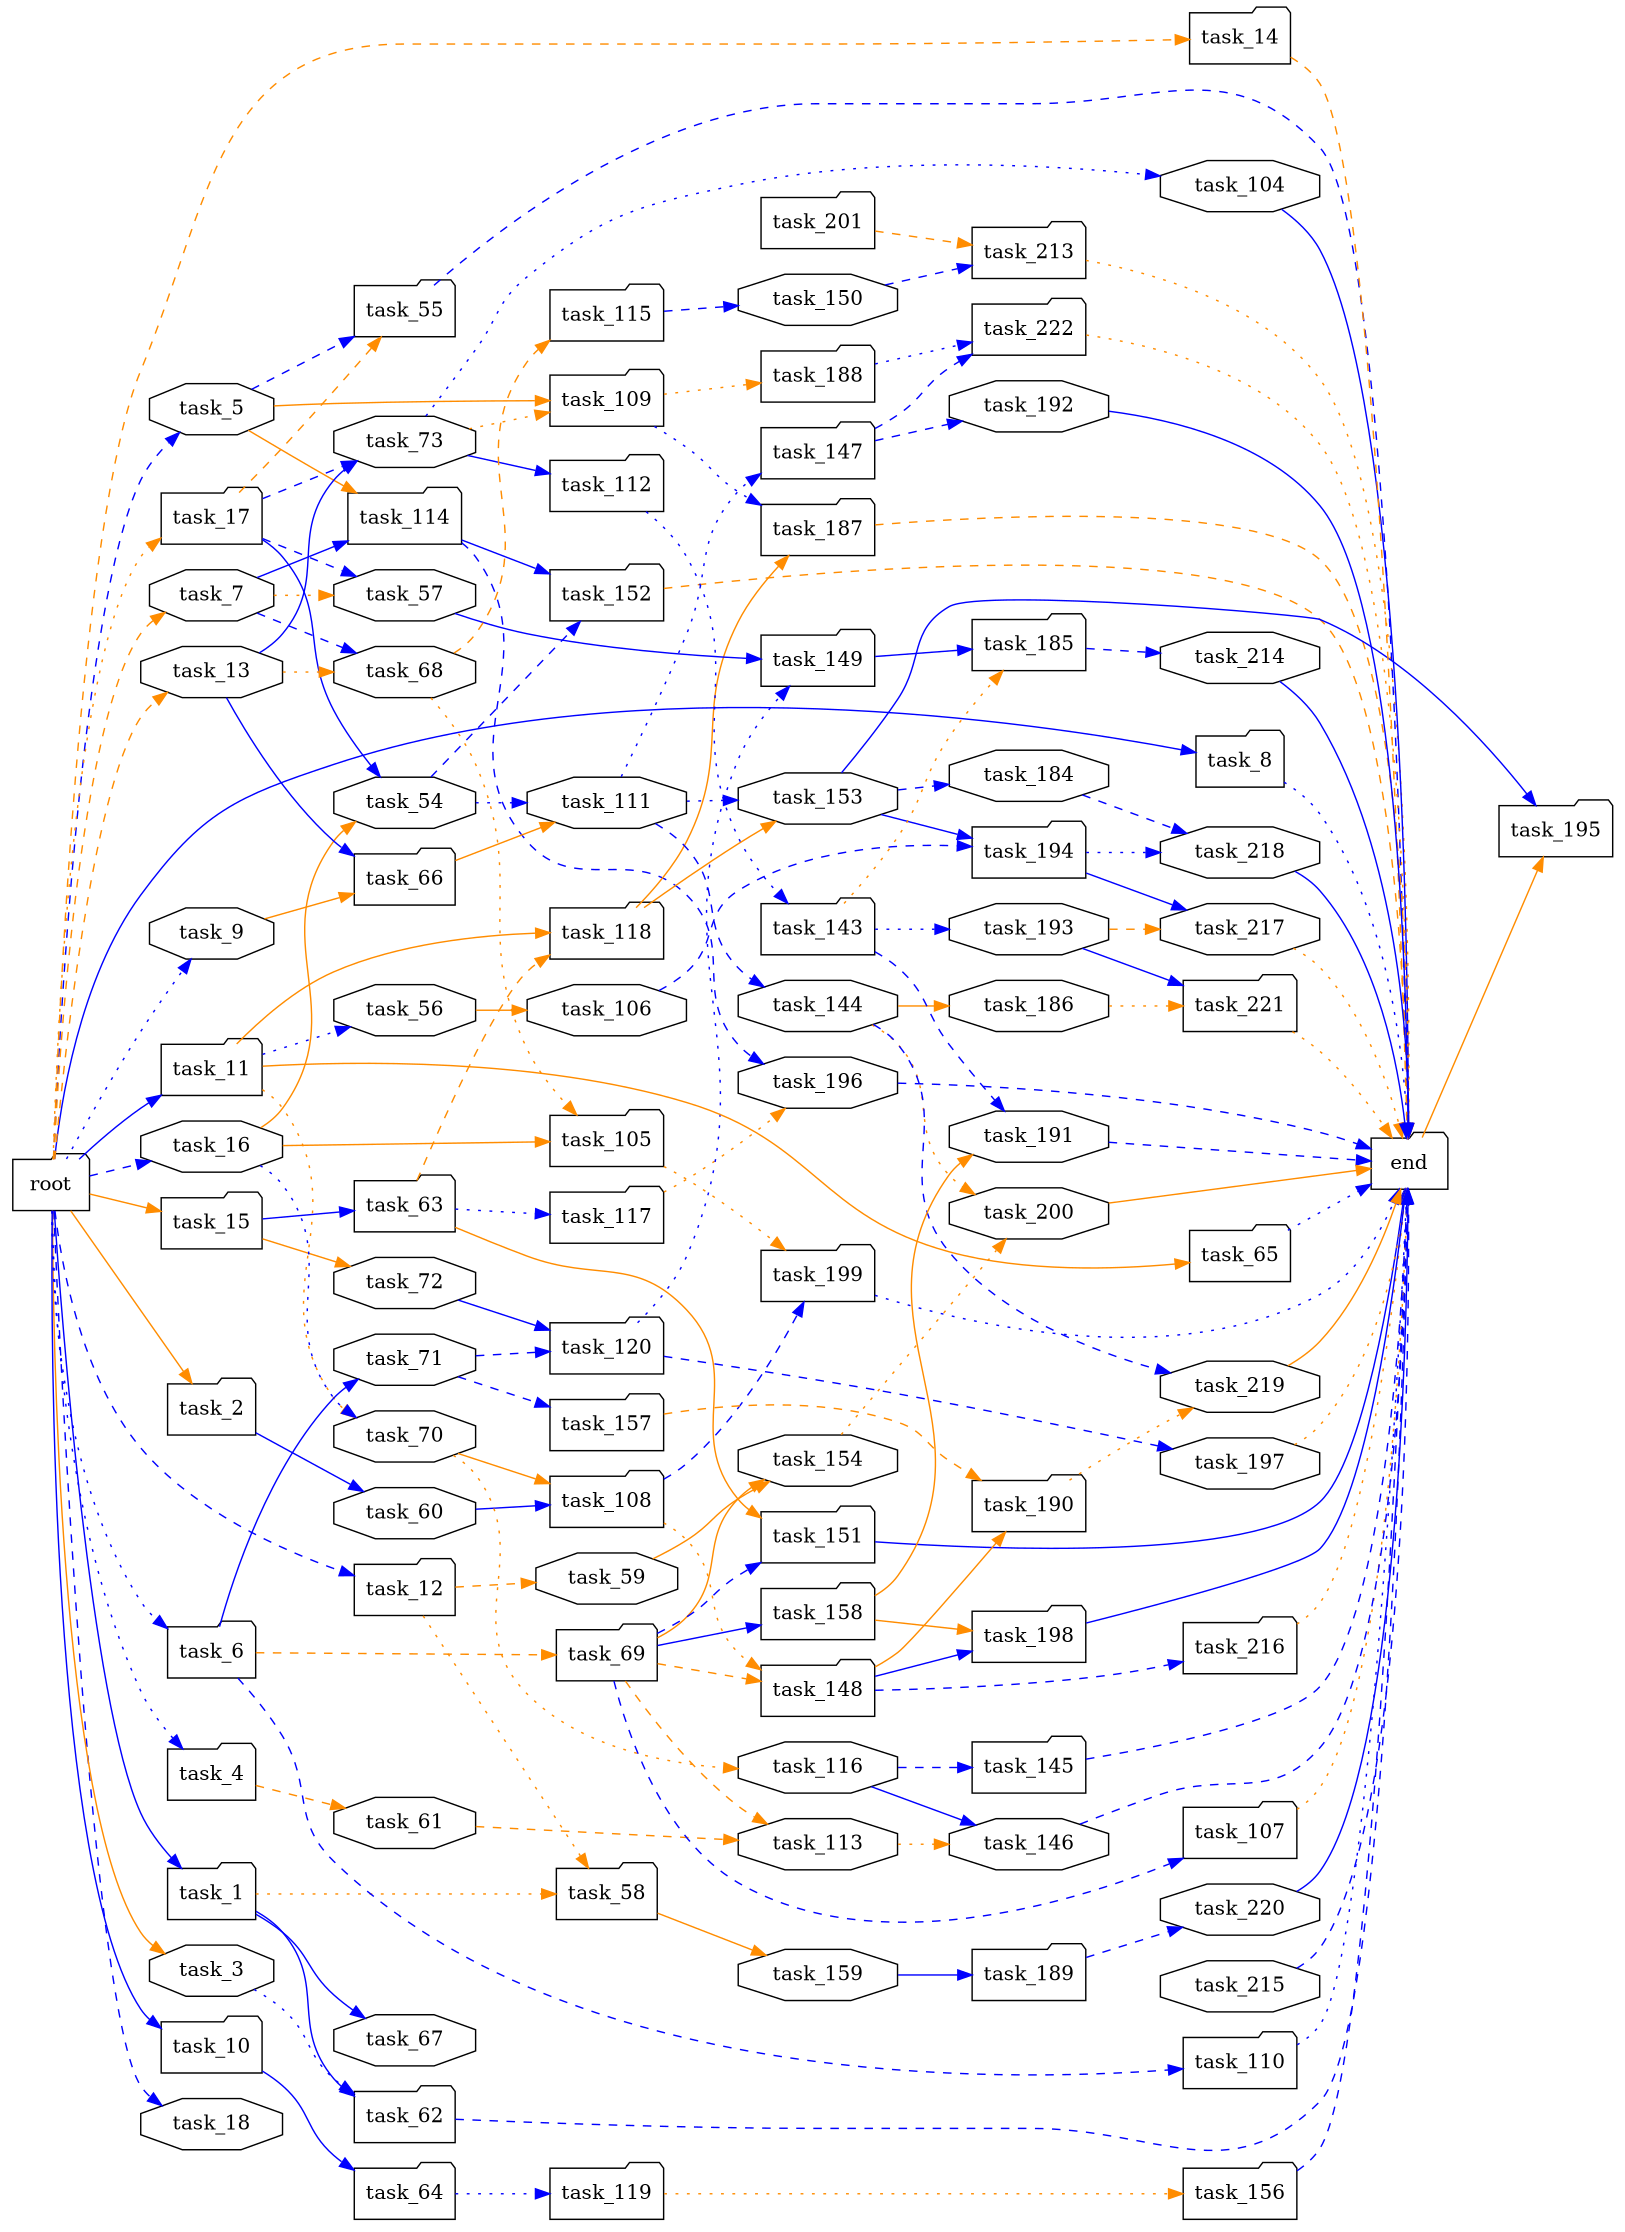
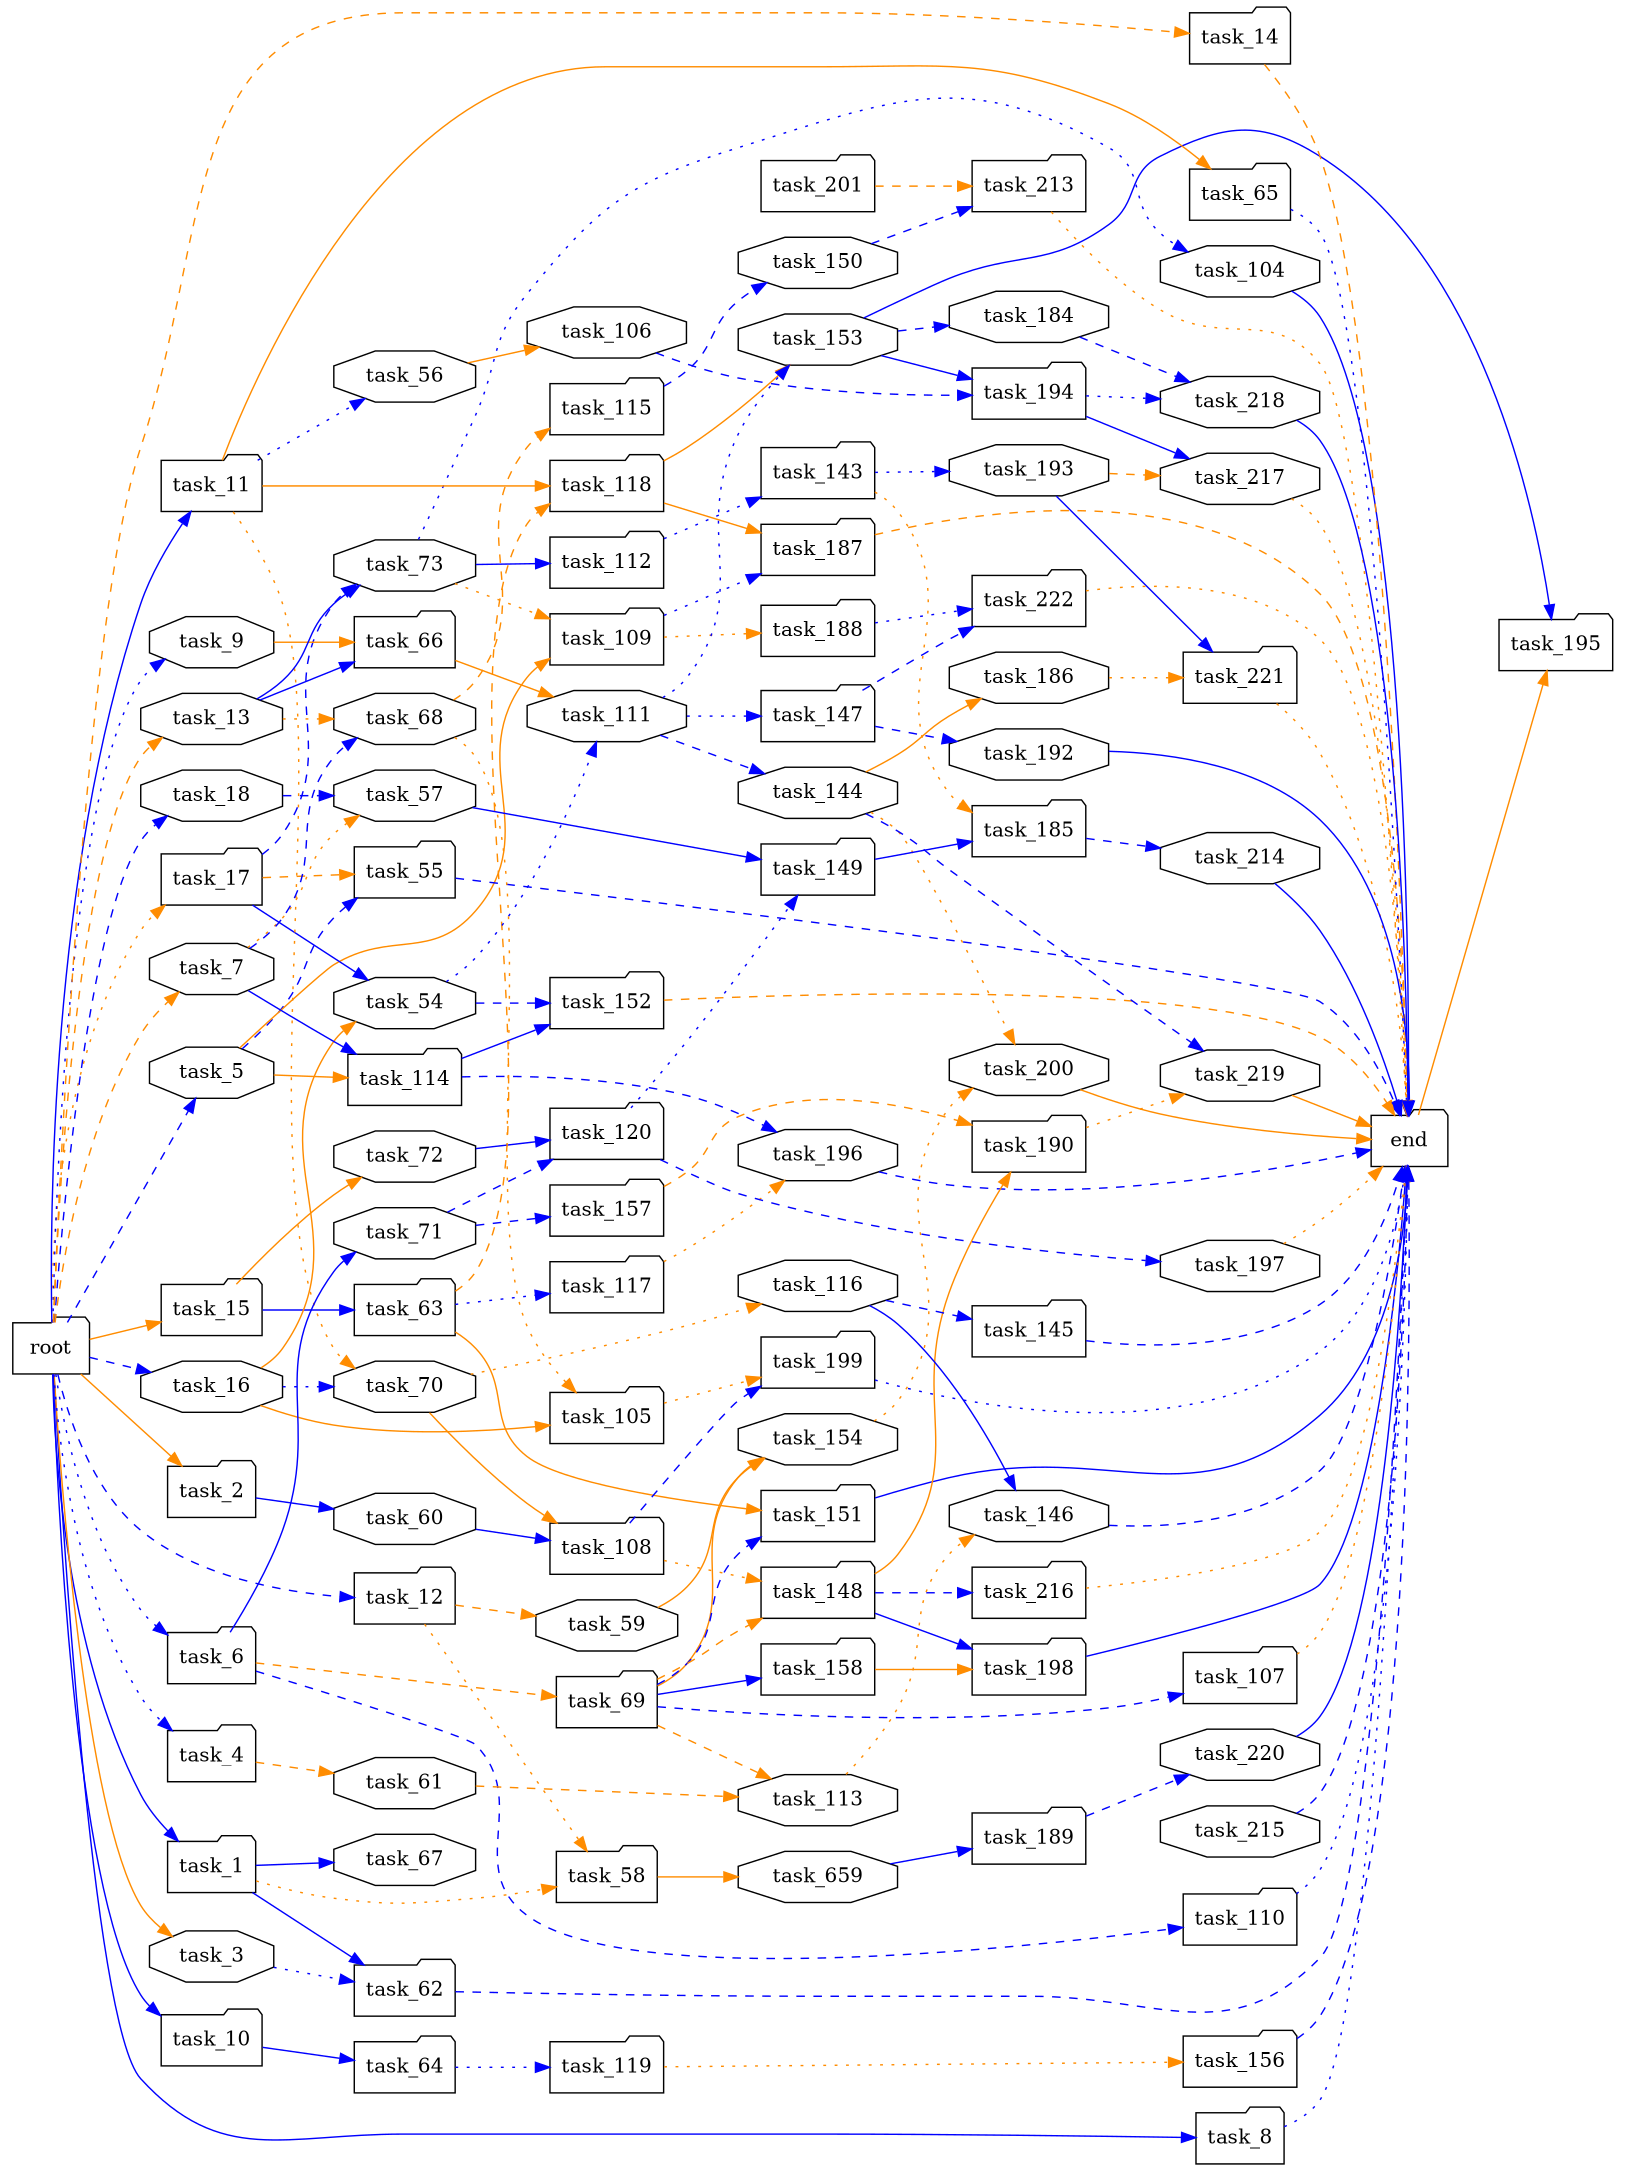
  digraph {
    rankdir=LR
    node [shape=folder]
    edge [color=blue style=solid]
    task_67 [shape=octagon]
    task_193 [shape=octagon]
    task_217 [shape=octagon]
    task_221
    end
    task_12
    task_58
    task_59 [shape=octagon]
-   task_159 [shape=octagon]
+   task_159 [shape=octagon label=task_659]
    task_154 [shape=octagon]
    task_201
    task_213
    task_5 [shape=octagon]
    task_55
    task_114
    task_109
    task_196 [shape=octagon]
    task_152
    task_188
    task_187
    task_195
    task_63
    task_151
    task_117
    task_118
    task_153 [shape=octagon]
    task_17
    task_54 [shape=octagon]
    task_73 [shape=octagon]
    task_111 [shape=octagon]
    task_104 [shape=octagon]
    task_112
    task_60 [shape=octagon]
    task_2
    task_108
    task_216
    task_197 [shape=octagon]
    task_148
    task_199
    task_198
    task_15
    task_72 [shape=octagon]
    task_120
    task_189
    task_11
    task_56 [shape=octagon]
    task_65
    task_70 [shape=octagon]
    task_106 [shape=octagon]
    task_116 [shape=octagon]
    task_150 [shape=octagon]
    task_147
    task_144 [shape=octagon]
-   task_191 [shape=octagon]
    task_64
    task_119
    task_156
    task_200 [shape=octagon]
    root
    task_8
    task_18 [shape=octagon]
    task_1
    task_3 [shape=octagon]
    task_9 [shape=octagon]
    task_4
    task_16 [shape=octagon]
    task_6
    task_7 [shape=octagon]
    task_13 [shape=octagon]
    task_10
    task_14
    task_57 [shape=octagon]
    task_62
    task_66
    task_61 [shape=octagon]
    task_105
    task_69
    task_71 [shape=octagon]
    task_110
    task_68 [shape=octagon]
    task_149
    task_158
    task_113 [shape=octagon]
    task_107
    task_190
    task_146 [shape=octagon]
    task_192 [shape=octagon]
    task_222
    task_157
    task_219 [shape=octagon]
    task_215 [shape=octagon]
    task_220 [shape=octagon]
    task_194
    task_218 [shape=octagon]
    task_186 [shape=octagon]
    task_145
    task_214 [shape=octagon]
    task_185
    task_184 [shape=octagon]
    task_115
    task_143
    task_193 -> task_217 [color=darkorange style=dashed]
    task_193 -> task_221
    task_217 -> end [color=darkorange style=dotted]
    task_221 -> end [color=darkorange style=dotted]
    end -> task_195 [color=darkorange]
    task_12 -> task_58 [color=darkorange style=dotted]
    task_12 -> task_59 [color=darkorange style=dashed]
    task_58 -> task_159 [color=darkorange]
    task_59 -> task_154 [color=darkorange]
    task_159 -> task_189
    task_154 -> task_200 [color=darkorange style=dotted]
    task_201 -> task_213 [color=darkorange style=dashed]
    task_213 -> end [color=darkorange style=dotted]
    task_5 -> task_55 [style=dashed]
    task_5 -> task_114 [color=darkorange]
    task_5 -> task_109 [color=darkorange]
    task_55 -> end [style=dashed]
    task_114 -> task_196 [style=dashed]
    task_114 -> task_152
    task_109 -> task_188 [color=darkorange style=dotted]
    task_109 -> task_187 [style=dotted]
    task_196 -> end [style=dashed]
    task_152 -> end [color=darkorange style=dashed]
    task_188 -> task_222 [style=dotted]
    task_187 -> end [color=darkorange style=dashed]
    task_63 -> task_151 [color=darkorange]
    task_63 -> task_117 [style=dotted]
    task_63 -> task_118 [color=darkorange style=dashed]
    task_151 -> end
    task_117 -> task_196 [color=darkorange style=dotted]
    task_118 -> task_187 [color=darkorange]
    task_118 -> task_153 [color=darkorange]
    task_153 -> task_195
    task_153 -> task_194
    task_153 -> task_184 [style=dashed]
    task_17 -> task_55 [color=darkorange style=dashed]
    task_17 -> task_54
    task_17 -> task_73 [style=dashed]
    task_54 -> task_152 [style=dashed]
    task_54 -> task_111 [style=dotted]
    task_73 -> task_109 [color=darkorange style=dotted]
    task_73 -> task_104 [style=dotted]
    task_73 -> task_112
    task_111 -> task_153 [style=dotted]
    task_111 -> task_147 [style=dotted]
    task_111 -> task_144 [style=dashed]
    task_104 -> end
    task_112 -> task_143 [style=dotted]
    task_60 -> task_108
    task_2 -> task_60
    task_108 -> task_148 [color=darkorange style=dotted]
    task_108 -> task_199 [style=dashed]
    task_216 -> end [color=darkorange style=dotted]
    task_197 -> end [color=darkorange style=dotted]
    task_148 -> task_216 [style=dashed]
    task_148 -> task_198
    task_148 -> task_190 [color=darkorange]
    task_199 -> end [style=dotted]
    task_198 -> end
    task_15 -> task_63
    task_15 -> task_72 [color=darkorange]
    task_72 -> task_120
    task_120 -> task_197 [style=dashed]
    task_120 -> task_149 [style=dotted]
    task_189 -> task_220 [style=dashed]
    task_11 -> task_118 [color=darkorange]
    task_11 -> task_56 [style=dotted]
    task_11 -> task_65 [color=darkorange]
    task_11 -> task_70 [color=darkorange style=dotted]
    task_56 -> task_106 [color=darkorange]
    task_65 -> end [style=dotted]
    task_70 -> task_108 [color=darkorange]
    task_70 -> task_116 [color=darkorange style=dotted]
    task_106 -> task_194 [style=dashed]
    task_116 -> task_146
    task_116 -> task_145 [style=dashed]
    task_150 -> task_213 [style=dashed]
    task_147 -> task_192 [style=dashed]
    task_147 -> task_222 [style=dashed]
    task_144 -> task_200 [color=darkorange style=dotted]
    task_144 -> task_219 [style=dashed]
    task_144 -> task_186 [color=darkorange]
-   task_191 -> end [style=dashed]
    task_64 -> task_119 [style=dotted]
    task_119 -> task_156 [color=darkorange style=dotted]
    task_156 -> end [style=dashed]
    task_200 -> end [color=darkorange]
    root -> task_12 [style=dashed]
    root -> task_5 [style=dashed]
    root -> task_17 [color=darkorange style=dotted]
    root -> task_2 [color=darkorange]
    root -> task_15 [color=darkorange]
    root -> task_11
    root -> task_8
    root -> task_18 [style=dashed]
    root -> task_1
    root -> task_3 [color=darkorange]
    root -> task_9 [style=dotted]
    root -> task_4 [style=dotted]
    root -> task_16 [style=dashed]
    root -> task_6 [style=dotted]
    root -> task_7 [color=darkorange style=dashed]
    root -> task_13 [color=darkorange style=dashed]
    root -> task_10
    root -> task_14 [color=darkorange style=dashed]
    task_8 -> end [style=dotted]
-   task_17 -> task_57 [style=dashed]
+   task_18 -> task_57 [style=dashed]
    task_1 -> task_67
    task_1 -> task_58 [color=darkorange style=dotted]
    task_1 -> task_62
    task_3 -> task_62 [style=dotted]
    task_9 -> task_66 [color=darkorange]
    task_4 -> task_61 [color=darkorange style=dashed]
    task_16 -> task_54 [color=darkorange]
    task_16 -> task_70 [style=dotted]
    task_16 -> task_105 [color=darkorange]
    task_6 -> task_69 [color=darkorange style=dashed]
    task_6 -> task_71
    task_6 -> task_110 [style=dashed]
    task_7 -> task_114
    task_7 -> task_57 [color=darkorange style=dotted]
    task_7 -> task_68 [style=dashed]
    task_13 -> task_73
    task_13 -> task_66
    task_13 -> task_68 [color=darkorange style=dotted]
    task_10 -> task_64
    task_14 -> end [color=darkorange style=dashed]
    task_57 -> task_149
    task_62 -> end [style=dashed]
    task_66 -> task_111 [color=darkorange]
    task_61 -> task_113 [color=darkorange style=dashed]
    task_105 -> task_199 [color=darkorange style=dotted]
    task_69 -> task_154 [color=darkorange]
    task_69 -> task_151 [style=dashed]
    task_69 -> task_148 [color=darkorange style=dashed]
    task_69 -> task_158
    task_69 -> task_113 [color=darkorange style=dashed]
    task_69 -> task_107 [style=dashed]
    task_71 -> task_120 [style=dashed]
    task_71 -> task_157 [style=dashed]
    task_110 -> end [style=dotted]
    task_68 -> task_105 [color=darkorange style=dotted]
    task_68 -> task_115 [color=darkorange style=dashed]
    task_149 -> task_185
    task_158 -> task_198 [color=darkorange]
-   task_158 -> task_191 [color=darkorange]
    task_113 -> task_146 [color=darkorange style=dotted]
    task_107 -> end [color=darkorange style=dotted]
    task_190 -> task_219 [color=darkorange style=dotted]
    task_146 -> end [style=dashed]
    task_192 -> end
    task_222 -> end [color=darkorange style=dotted]
    task_157 -> task_190 [color=darkorange style=dashed]
    task_219 -> end [color=darkorange]
    task_215 -> end [style=dashed]
    task_220 -> end
    task_194 -> task_217
    task_194 -> task_218 [style=dotted]
    task_218 -> end
    task_186 -> task_221 [color=darkorange style=dotted]
    task_145 -> end [style=dashed]
    task_214 -> end
    task_185 -> task_214 [style=dashed]
    task_184 -> task_218 [style=dashed]
    task_115 -> task_150 [style=dashed]
    task_143 -> task_193 [style=dotted]
-   task_143 -> task_191 [style=dashed]
    task_143 -> task_185 [color=darkorange style=dotted]
  }
